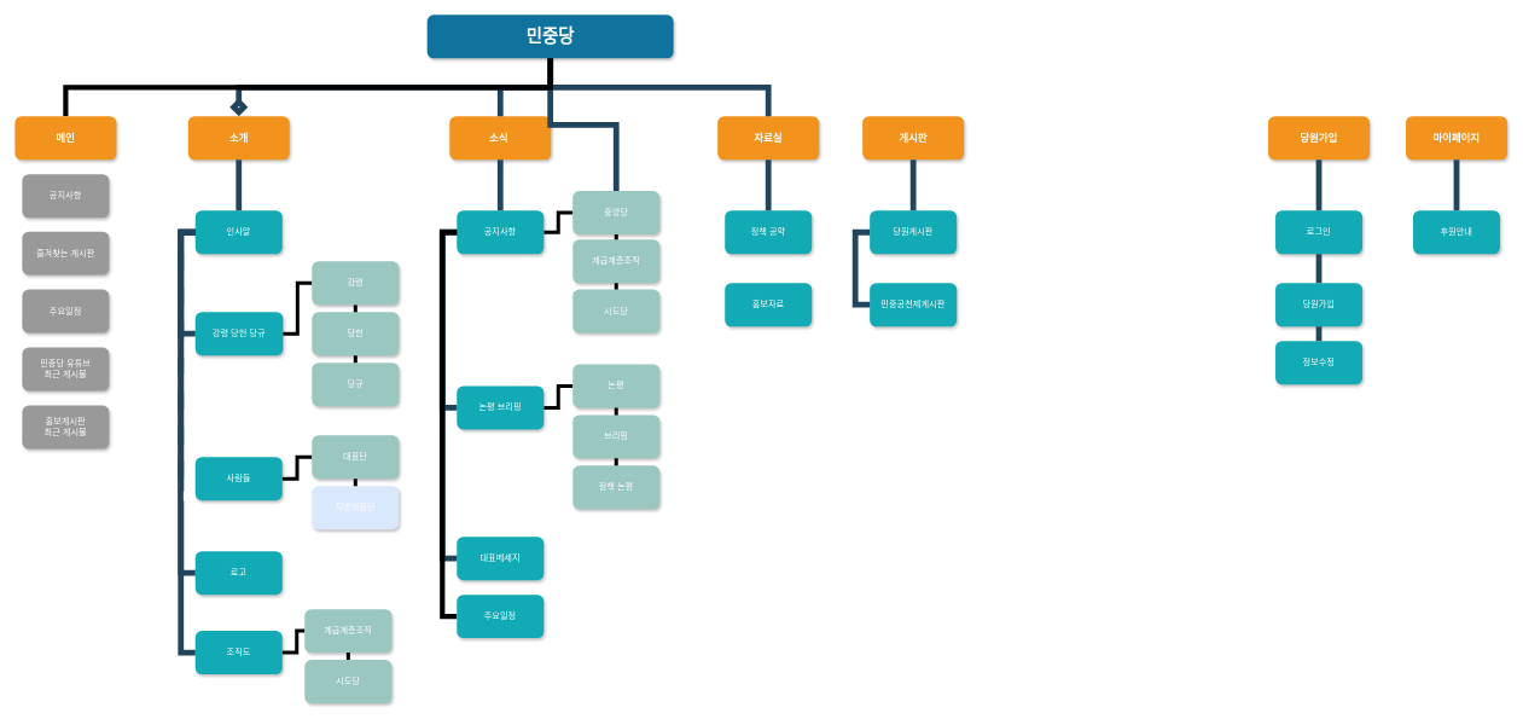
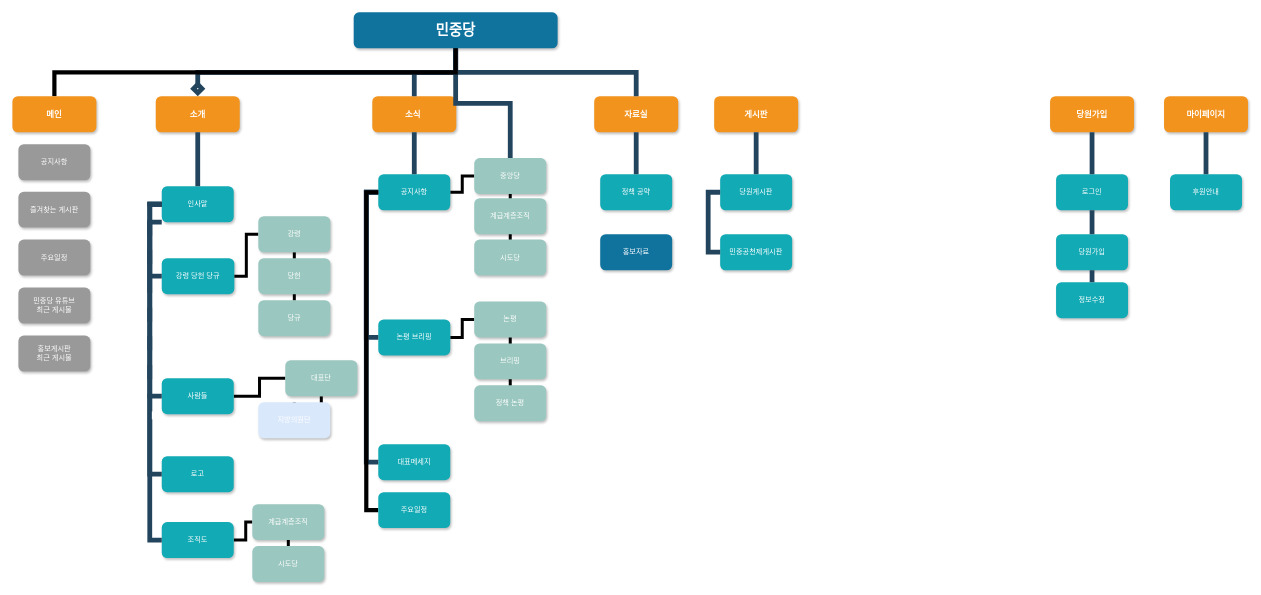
  <mxCell id="0" />
  <mxCell id="1" parent="0" />
  <mxCell id="2" value="민중당" style="whiteSpace=wrap;rounded=1;shadow=1;fillColor=#10739E;strokeColor=none;fontColor=#FFFFFF;fontStyle=1;fontSize=24" parent="1" vertex="1"><mxGeometry x="589" y="20" width="340" height="60" as="geometry" /></mxCell>
  <mxCell id="3" value="소개" style="whiteSpace=wrap;rounded=1;fillColor=#F2931E;strokeColor=none;shadow=1;fontColor=#FFFFFF;fontStyle=1;fontSize=14" parent="1" vertex="1"><mxGeometry x="259" y="160" width="140" height="60" as="geometry" /></mxCell>
  <mxCell id="4" value="소식 " style="whiteSpace=wrap;rounded=1;fillColor=#F2931E;strokeColor=none;shadow=1;fontColor=#FFFFFF;fontStyle=1;fontSize=14" parent="1" vertex="1"><mxGeometry x="620" y="160" width="140" height="60" as="geometry" /></mxCell>
  <mxCell id="5" value="자료실" style="whiteSpace=wrap;rounded=1;fillColor=#F2931E;strokeColor=none;shadow=1;fontColor=#FFFFFF;fontStyle=1;fontSize=14" parent="1" vertex="1"><mxGeometry x="990" y="160" width="140" height="60" as="geometry" /></mxCell>
  <mxCell id="6" value="게시판" style="whiteSpace=wrap;rounded=1;fillColor=#F2931E;strokeColor=none;shadow=1;fontColor=#FFFFFF;fontStyle=1;fontSize=14" parent="1" vertex="1"><mxGeometry x="1190" y="160" width="140" height="60" as="geometry" /></mxCell>
- <mxCell id="7" value="인사말" style="whiteSpace=wrap;rounded=1;fillColor=#12AAB5;strokeColor=none;shadow=1;fontColor=#FFFFFF;" parent="1" vertex="1"><mxGeometry x="269" y="290" width="120" height="60" as="geometry" /></mxCell>
+ <mxCell id="7" value="인사말" style="whiteSpace=wrap;rounded=1;fillColor=#12AAB5;strokeColor=none;shadow=1;fontColor=#FFFFFF;" parent="1" vertex="1"><mxGeometry x="269" y="310" width="120" height="60" as="geometry" /></mxCell>
  <mxCell id="8" value="강령 당헌 당규" style="whiteSpace=wrap;rounded=1;fillColor=#12AAB5;strokeColor=none;shadow=1;fontColor=#FFFFFF;fontStyle=0" parent="1" vertex="1"><mxGeometry x="269" y="430" width="121" height="60" as="geometry" /></mxCell>
  <mxCell id="9" value="" style="edgeStyle=orthogonalEdgeStyle;rounded=0;orthogonalLoop=1;jettySize=auto;html=1;endArrow=none;endFill=0;strokeWidth=5;" edge="1" parent="1" source="10" target="12"><mxGeometry relative="1" as="geometry" /></mxCell>
  <mxCell id="10" value="사람들" style="whiteSpace=wrap;rounded=1;fillColor=#12AAB5;strokeColor=none;shadow=1;fontColor=#FFFFFF;fontStyle=0" parent="1" vertex="1"><mxGeometry x="269" y="630" width="120" height="60" as="geometry" /></mxCell>
  <mxCell id="11" value="" style="edgeStyle=orthogonalEdgeStyle;rounded=0;orthogonalLoop=1;jettySize=auto;html=1;endArrow=none;endFill=0;strokeWidth=5;" edge="1" parent="1" source="12" target="13"><mxGeometry relative="1" as="geometry" /></mxCell>
- <mxCell id="12" value="대표단" style="whiteSpace=wrap;rounded=1;fillColor=#9AC7BF;strokeColor=none;shadow=1;fontColor=#FFFFFF;fontStyle=0" vertex="1" parent="1"><mxGeometry x="430" y="600" width="120" height="60" as="geometry" /></mxCell>
+ <mxCell id="12" value="대표단" style="whiteSpace=wrap;rounded=1;fillColor=#9AC7BF;strokeColor=none;shadow=1;fontColor=#FFFFFF;fontStyle=0" vertex="1" parent="1"><mxGeometry x="475" y="600" width="120" height="60" as="geometry" /></mxCell>
  <mxCell id="13" value="지방의원단" style="whiteSpace=wrap;rounded=1;fillColor=#dae8fc;strokeColor=none;shadow=1;fontColor=#FFFFFF;fontStyle=0;" vertex="1" parent="1"><mxGeometry x="430" y="670" width="120" height="60" as="geometry" /></mxCell>
  <mxCell id="14" value="로고" style="whiteSpace=wrap;rounded=1;fillColor=#12AAB5;strokeColor=none;shadow=1;fontColor=#FFFFFF;fontStyle=0" parent="1" vertex="1"><mxGeometry x="269" y="760" width="120" height="60" as="geometry" /></mxCell>
  <mxCell id="15" style="edgeStyle=orthogonalEdgeStyle;rounded=0;orthogonalLoop=1;jettySize=auto;html=1;entryX=0;entryY=0.5;entryDx=0;entryDy=0;endArrow=none;endFill=0;strokeWidth=5;" edge="1" parent="1" source="16" target="18"><mxGeometry relative="1" as="geometry" /></mxCell>
  <mxCell id="16" value="공지사항" style="whiteSpace=wrap;rounded=1;fillColor=#12AAB5;strokeColor=none;shadow=1;fontColor=#FFFFFF;" parent="1" vertex="1"><mxGeometry x="630" y="290" width="120" height="60" as="geometry" /></mxCell>
  <mxCell id="17" value="" style="edgeStyle=orthogonalEdgeStyle;rounded=0;orthogonalLoop=1;jettySize=auto;html=1;endArrow=none;endFill=0;strokeWidth=5;" edge="1" parent="1" source="18" target="20"><mxGeometry relative="1" as="geometry" /></mxCell>
  <mxCell id="18" value="중앙당" style="whiteSpace=wrap;rounded=1;fillColor=#9AC7BF;strokeColor=none;shadow=1;fontColor=#FFFFFF;" vertex="1" parent="1"><mxGeometry x="790" y="263" width="120" height="60" as="geometry" /></mxCell>
  <mxCell id="19" value="" style="edgeStyle=orthogonalEdgeStyle;rounded=0;orthogonalLoop=1;jettySize=auto;html=1;endArrow=none;endFill=0;strokeWidth=5;" edge="1" parent="1" source="20" target="21"><mxGeometry relative="1" as="geometry" /></mxCell>
  <mxCell id="20" value="계급계층조직" style="whiteSpace=wrap;rounded=1;fillColor=#9AC7BF;strokeColor=none;shadow=1;fontColor=#FFFFFF;" vertex="1" parent="1"><mxGeometry x="790" y="330" width="120" height="60" as="geometry" /></mxCell>
  <mxCell id="21" value="시도당" style="whiteSpace=wrap;rounded=1;fillColor=#9AC7BF;strokeColor=none;shadow=1;fontColor=#FFFFFF;" vertex="1" parent="1"><mxGeometry x="790" y="399" width="120" height="60" as="geometry" /></mxCell>
  <mxCell id="22" value="" style="edgeStyle=orthogonalEdgeStyle;rounded=0;orthogonalLoop=1;jettySize=auto;html=1;endArrow=none;endFill=0;strokeWidth=5;" edge="1" parent="1" source="23" target="25"><mxGeometry relative="1" as="geometry" /></mxCell>
  <mxCell id="23" value="논평 브리핑" style="whiteSpace=wrap;rounded=1;fillColor=#12AAB5;strokeColor=none;shadow=1;fontColor=#FFFFFF;fontStyle=0" parent="1" vertex="1"><mxGeometry x="630" y="532" width="120" height="60" as="geometry" /></mxCell>
  <mxCell id="24" value="" style="edgeStyle=orthogonalEdgeStyle;rounded=0;orthogonalLoop=1;jettySize=auto;html=1;endArrow=none;endFill=0;strokeWidth=5;" edge="1" parent="1" source="25" target="27"><mxGeometry relative="1" as="geometry" /></mxCell>
  <mxCell id="25" value="논평" style="whiteSpace=wrap;rounded=1;fillColor=#9AC7BF;strokeColor=none;shadow=1;fontColor=#FFFFFF;fontStyle=0" vertex="1" parent="1"><mxGeometry x="790" y="502" width="120" height="60" as="geometry" /></mxCell>
  <mxCell id="26" value="" style="edgeStyle=orthogonalEdgeStyle;rounded=0;orthogonalLoop=1;jettySize=auto;html=1;endArrow=none;endFill=0;strokeWidth=5;" edge="1" parent="1" source="27" target="28"><mxGeometry relative="1" as="geometry" /></mxCell>
  <mxCell id="27" value="브리핑" style="whiteSpace=wrap;rounded=1;fillColor=#9AC7BF;strokeColor=none;shadow=1;fontColor=#FFFFFF;fontStyle=0" vertex="1" parent="1"><mxGeometry x="790" y="572" width="120" height="60" as="geometry" /></mxCell>
  <mxCell id="28" value="정책 논평" style="whiteSpace=wrap;rounded=1;fillColor=#9AC7BF;strokeColor=none;shadow=1;fontColor=#FFFFFF;fontStyle=0" vertex="1" parent="1"><mxGeometry x="790" y="642" width="120" height="60" as="geometry" /></mxCell>
  <mxCell id="29" value="대표메세지" style="whiteSpace=wrap;rounded=1;fillColor=#12AAB5;strokeColor=none;shadow=1;fontColor=#FFFFFF;fontStyle=0" parent="1" vertex="1"><mxGeometry x="630" y="740" width="120" height="60" as="geometry" /></mxCell>
- <mxCell id="30" value="홍보자료" style="whiteSpace=wrap;rounded=1;fillColor=#12AAB5;strokeColor=none;shadow=1;fontColor=#FFFFFF;fontStyle=0" parent="1" vertex="1"><mxGeometry x="1000" y="390" width="120" height="60" as="geometry" /></mxCell>
+ <mxCell id="30" value="홍보자료" style="whiteSpace=wrap;rounded=1;fillColor=#10739e;strokeColor=none;shadow=1;fontColor=#FFFFFF;fontStyle=0;" parent="1" vertex="1"><mxGeometry x="1000" y="390" width="120" height="60" as="geometry" /></mxCell>
  <mxCell id="31" value="" style="edgeStyle=elbowEdgeStyle;elbow=vertical;rounded=0;fontColor=#000000;endArrow=none;endFill=0;strokeWidth=8;strokeColor=#23445D;" parent="1" source="3" target="7" edge="1"><mxGeometry width="100" height="100" relative="1" as="geometry"><mxPoint x="119" y="280" as="sourcePoint" /><mxPoint x="219" y="180" as="targetPoint" /></mxGeometry></mxCell>
  <mxCell id="32" value="" style="edgeStyle=elbowEdgeStyle;elbow=horizontal;rounded=0;fontColor=#000000;endArrow=none;endFill=0;strokeWidth=8;strokeColor=#23445D;" parent="1" source="7" target="8" edge="1"><mxGeometry width="100" height="100" relative="1" as="geometry"><mxPoint x="209" y="470" as="sourcePoint" /><mxPoint x="309" y="370" as="targetPoint" /><Array as="points"><mxPoint x="249" y="370" /></Array></mxGeometry></mxCell>
  <mxCell id="33" value="" style="edgeStyle=elbowEdgeStyle;elbow=horizontal;rounded=0;fontColor=#000000;endArrow=none;endFill=0;strokeWidth=8;strokeColor=#23445D;" parent="1" source="7" target="14" edge="1"><mxGeometry width="100" height="100" relative="1" as="geometry"><mxPoint x="279" y="330" as="sourcePoint" /><mxPoint x="279" y="430" as="targetPoint" /><Array as="points"><mxPoint x="249" y="530" /></Array></mxGeometry></mxCell>
  <mxCell id="34" value="" style="edgeStyle=elbowEdgeStyle;elbow=horizontal;rounded=0;fontColor=#000000;endArrow=none;endFill=0;strokeWidth=8;strokeColor=#23445D;dashed=1;" parent="1" source="7" target="10" edge="1"><mxGeometry width="100" height="100" relative="1" as="geometry"><mxPoint x="299" y="350" as="sourcePoint" /><mxPoint x="299" y="450" as="targetPoint" /><Array as="points"><mxPoint x="249" y="400" /></Array></mxGeometry></mxCell>
  <mxCell id="35" value="" style="edgeStyle=elbowEdgeStyle;elbow=vertical;rounded=0;fontColor=#000000;endArrow=none;endFill=0;strokeWidth=8;strokeColor=#23445D;" parent="1" source="4" target="16" edge="1"><mxGeometry width="100" height="100" relative="1" as="geometry"><mxPoint x="330" y="230" as="sourcePoint" /><mxPoint x="230" y="300" as="targetPoint" /></mxGeometry></mxCell>
  <mxCell id="36" value="" style="edgeStyle=elbowEdgeStyle;elbow=horizontal;rounded=0;fontColor=#000000;endArrow=none;endFill=0;strokeWidth=8;strokeColor=#23445D;" parent="1" source="16" target="23" edge="1"><mxGeometry width="100" height="100" relative="1" as="geometry"><mxPoint x="610" y="320" as="sourcePoint" /><mxPoint x="620" y="420" as="targetPoint" /><Array as="points"><mxPoint x="610" y="370" /></Array></mxGeometry></mxCell>
  <mxCell id="37" value="" style="edgeStyle=elbowEdgeStyle;elbow=horizontal;rounded=0;fontColor=#000000;endArrow=none;endFill=0;strokeWidth=8;strokeColor=#23445D;" parent="1" source="16" target="29" edge="1"><mxGeometry width="100" height="100" relative="1" as="geometry"><mxPoint x="620" y="320" as="sourcePoint" /><mxPoint x="620" y="500" as="targetPoint" /><Array as="points"><mxPoint x="610" y="410" /></Array></mxGeometry></mxCell>
  <mxCell id="38" value="정책 공약" style="whiteSpace=wrap;rounded=1;fillColor=#12AAB5;strokeColor=none;shadow=1;fontColor=#FFFFFF;" parent="1" vertex="1"><mxGeometry x="1000" y="290" width="120" height="60" as="geometry" /></mxCell>
  <mxCell id="39" value="당원게시판" style="whiteSpace=wrap;rounded=1;fillColor=#12AAB5;strokeColor=none;shadow=1;fontColor=#FFFFFF;" parent="1" vertex="1"><mxGeometry x="1200" y="290" width="120" height="60" as="geometry" /></mxCell>
  <mxCell id="40" value="민중공천제게시판" style="whiteSpace=wrap;rounded=1;fillColor=#12AAB5;strokeColor=none;shadow=1;fontColor=#FFFFFF;fontStyle=0" parent="1" vertex="1"><mxGeometry x="1200" y="390" width="120" height="60" as="geometry" /></mxCell>
  <mxCell id="41" value="" style="edgeStyle=elbowEdgeStyle;elbow=horizontal;rounded=0;fontColor=#000000;endArrow=none;endFill=0;strokeWidth=8;strokeColor=#23445D;" parent="1" source="39" target="40" edge="1"><mxGeometry width="100" height="100" relative="1" as="geometry"><mxPoint x="1180" y="320" as="sourcePoint" /><mxPoint x="1190" y="420" as="targetPoint" /><Array as="points"><mxPoint x="1180" y="370" /></Array></mxGeometry></mxCell>
  <mxCell id="42" value="" style="edgeStyle=elbowEdgeStyle;elbow=vertical;rounded=0;fontColor=#000000;endArrow=none;endFill=0;strokeWidth=8;strokeColor=#23445D;" parent="1" source="5" target="38" edge="1"><mxGeometry width="100" height="100" relative="1" as="geometry"><mxPoint x="870" y="260" as="sourcePoint" /><mxPoint x="970" y="160" as="targetPoint" /></mxGeometry></mxCell>
  <mxCell id="43" value="" style="edgeStyle=elbowEdgeStyle;elbow=vertical;rounded=0;fontColor=#000000;endArrow=none;endFill=0;strokeWidth=8;strokeColor=#23445D;" parent="1" source="6" target="39" edge="1"><mxGeometry width="100" height="100" relative="1" as="geometry"><mxPoint x="1260" y="290" as="sourcePoint" /><mxPoint x="1160" y="180" as="targetPoint" /></mxGeometry></mxCell>
  <mxCell id="44" value="" style="edgeStyle=elbowEdgeStyle;elbow=vertical;rounded=0;fontColor=#000000;endArrow=diamond;endFill=0;strokeWidth=8;strokeColor=#23445D;" parent="1" source="2" target="3" edge="1"><mxGeometry width="100" height="100" relative="1" as="geometry"><mxPoint x="279" y="130" as="sourcePoint" /><mxPoint x="379" y="30" as="targetPoint" /></mxGeometry></mxCell>
  <mxCell id="45" value="" style="edgeStyle=elbowEdgeStyle;elbow=vertical;rounded=0;fontColor=#000000;endArrow=none;endFill=0;strokeWidth=8;strokeColor=#23445D;" parent="1" source="2" target="4" edge="1"><mxGeometry width="100" height="100" relative="1" as="geometry"><mxPoint x="289" y="140" as="sourcePoint" /><mxPoint x="389" y="40" as="targetPoint" /></mxGeometry></mxCell>
  <mxCell id="46" value="" style="edgeStyle=elbowEdgeStyle;elbow=vertical;rounded=0;fontColor=#000000;endArrow=none;endFill=0;strokeWidth=8;strokeColor=#23445D;" parent="1" source="2" target="5" edge="1"><mxGeometry width="100" height="100" relative="1" as="geometry"><mxPoint x="299" y="150" as="sourcePoint" /><mxPoint x="399" y="50" as="targetPoint" /></mxGeometry></mxCell>
  <mxCell id="47" value="" style="edgeStyle=elbowEdgeStyle;elbow=vertical;rounded=0;fontColor=#000000;endArrow=none;endFill=0;strokeWidth=8;strokeColor=#23445D;" parent="1" source="2" target="18" edge="1"><mxGeometry width="100" height="100" relative="1" as="geometry"><mxPoint x="309" y="160" as="sourcePoint" /><mxPoint x="409" y="60" as="targetPoint" /></mxGeometry></mxCell>
  <mxCell id="48" value="" style="edgeStyle=orthogonalEdgeStyle;rounded=0;orthogonalLoop=1;jettySize=auto;html=1;endArrow=none;endFill=0;strokeWidth=5;" edge="1" parent="1" source="49" target="51"><mxGeometry relative="1" as="geometry" /></mxCell>
  <mxCell id="49" value="조직도" style="whiteSpace=wrap;rounded=1;fillColor=#12AAB5;strokeColor=none;shadow=1;fontColor=#FFFFFF;fontStyle=0" parent="1" vertex="1"><mxGeometry x="269" y="870" width="120" height="60" as="geometry" /></mxCell>
  <mxCell id="50" value="" style="edgeStyle=orthogonalEdgeStyle;rounded=0;orthogonalLoop=1;jettySize=auto;html=1;endArrow=none;endFill=0;strokeWidth=5;" edge="1" parent="1" source="51" target="52"><mxGeometry relative="1" as="geometry" /></mxCell>
  <mxCell id="51" value="계급계층조직" style="whiteSpace=wrap;rounded=1;fillColor=#9AC7BF;strokeColor=none;shadow=1;fontColor=#FFFFFF;fontStyle=0" vertex="1" parent="1"><mxGeometry x="420" y="840" width="120" height="60" as="geometry" /></mxCell>
  <mxCell id="52" value="시도당" style="whiteSpace=wrap;rounded=1;fillColor=#9AC7BF;strokeColor=none;shadow=1;fontColor=#FFFFFF;fontStyle=0" vertex="1" parent="1"><mxGeometry x="420" y="910" width="120" height="60" as="geometry" /></mxCell>
  <mxCell id="53" value="" style="edgeStyle=elbowEdgeStyle;elbow=horizontal;rounded=0;fontColor=#000000;endArrow=none;endFill=0;strokeWidth=8;strokeColor=#23445D;entryX=0;entryY=0.5;entryDx=0;entryDy=0;" parent="1" source="7" target="49" edge="1"><mxGeometry width="100" height="100" relative="1" as="geometry"><mxPoint x="289" y="320" as="sourcePoint" /><mxPoint x="279" y="750" as="targetPoint" /><Array as="points"><mxPoint x="249" y="540" /></Array></mxGeometry></mxCell>
  <mxCell id="54" value="&amp;nbsp;&amp;nbsp;" style="edgeLabel;html=1;align=center;verticalAlign=middle;resizable=0;points=[];" parent="53" vertex="1" connectable="0"><mxGeometry x="0.237" y="6" relative="1" as="geometry"><mxPoint as="offset" /></mxGeometry></mxCell>
  <mxCell id="55" value="당원가입" style="whiteSpace=wrap;rounded=1;fillColor=#F2931E;strokeColor=none;shadow=1;fontColor=#FFFFFF;fontStyle=1;fontSize=14" parent="1" vertex="1"><mxGeometry x="1750" y="160" width="140" height="60" as="geometry" /></mxCell>
  <mxCell id="56" value="마이페이지" style="whiteSpace=wrap;rounded=1;fillColor=#F2931E;strokeColor=none;shadow=1;fontColor=#FFFFFF;fontStyle=1;fontSize=14" parent="1" vertex="1"><mxGeometry x="1940" y="160" width="140" height="60" as="geometry" /></mxCell>
  <mxCell id="57" value="후원안내" style="whiteSpace=wrap;rounded=1;fillColor=#12AAB5;strokeColor=none;shadow=1;fontColor=#FFFFFF;" parent="1" vertex="1"><mxGeometry x="1950" y="290" width="120" height="60" as="geometry" /></mxCell>
  <mxCell id="58" value="" style="edgeStyle=elbowEdgeStyle;elbow=vertical;rounded=0;fontColor=#000000;endArrow=none;endFill=0;strokeWidth=8;strokeColor=#23445D;" parent="1" source="56" target="57" edge="1"><mxGeometry width="100" height="100" relative="1" as="geometry"><mxPoint x="2009.17" y="220" as="sourcePoint" /><mxPoint x="2009.17" y="290" as="targetPoint" /></mxGeometry></mxCell>
  <mxCell id="59" value="로그인" style="whiteSpace=wrap;rounded=1;fillColor=#12AAB5;strokeColor=none;shadow=1;fontColor=#FFFFFF;" parent="1" vertex="1"><mxGeometry x="1760" y="290" width="120" height="60" as="geometry" /></mxCell>
  <mxCell id="60" value="" style="edgeStyle=elbowEdgeStyle;elbow=vertical;rounded=0;fontColor=#000000;endArrow=none;endFill=0;strokeWidth=8;strokeColor=#23445D;" parent="1" source="55" target="59" edge="1"><mxGeometry width="100" height="100" relative="1" as="geometry"><mxPoint x="1820" y="220" as="sourcePoint" /><mxPoint x="1820" y="290" as="targetPoint" /></mxGeometry></mxCell>
  <mxCell id="61" value="당원가입" style="whiteSpace=wrap;rounded=1;fillColor=#12AAB5;strokeColor=none;shadow=1;fontColor=#FFFFFF;" parent="1" vertex="1"><mxGeometry x="1760" y="390" width="120" height="60" as="geometry" /></mxCell>
  <mxCell id="62" value="정보수정" style="whiteSpace=wrap;rounded=1;fillColor=#12AAB5;strokeColor=none;shadow=1;fontColor=#FFFFFF;" parent="1" vertex="1"><mxGeometry x="1760" y="470" width="120" height="60" as="geometry" /></mxCell>
  <mxCell id="63" value="" style="edgeStyle=elbowEdgeStyle;elbow=vertical;rounded=0;fontColor=#000000;endArrow=none;endFill=0;strokeWidth=8;strokeColor=#23445D;exitX=0.5;exitY=1;exitDx=0;exitDy=0;" parent="1" source="59" target="61" edge="1"><mxGeometry width="100" height="100" relative="1" as="geometry"><mxPoint x="1820" y="360" as="sourcePoint" /><mxPoint x="1819.66" y="355" as="targetPoint" /></mxGeometry></mxCell>
  <mxCell id="64" value="" style="edgeStyle=elbowEdgeStyle;elbow=vertical;rounded=0;fontColor=#000000;endArrow=none;endFill=0;strokeWidth=8;strokeColor=#23445D;" parent="1" source="61" target="62" edge="1"><mxGeometry width="100" height="100" relative="1" as="geometry"><mxPoint x="1820" y="450" as="sourcePoint" /><mxPoint x="1819.66" y="469" as="targetPoint" /></mxGeometry></mxCell>
  <mxCell id="65" style="edgeStyle=orthogonalEdgeStyle;rounded=0;orthogonalLoop=1;jettySize=auto;html=1;endArrow=none;endFill=0;strokeWidth=7;" edge="1" parent="1" source="66" target="2"><mxGeometry relative="1" as="geometry"><Array as="points"><mxPoint x="90" y="120" /><mxPoint x="759" y="120" /></Array></mxGeometry></mxCell>
  <mxCell id="66" value="메인" style="whiteSpace=wrap;rounded=1;fillColor=#F2931E;strokeColor=none;shadow=1;fontColor=#FFFFFF;fontStyle=1;fontSize=14" parent="1" vertex="1"><mxGeometry x="20" y="160" width="140" height="60" as="geometry" /></mxCell>
  <mxCell id="67" value="공지사항" style="whiteSpace=wrap;rounded=1;fillColor=#999999;strokeColor=none;shadow=1;fontColor=#FFFFFF;" parent="1" vertex="1"><mxGeometry x="30" y="240" width="120" height="60" as="geometry" /></mxCell>
  <mxCell id="68" value="즐겨찾는 게시판" style="whiteSpace=wrap;rounded=1;fillColor=#999999;strokeColor=none;shadow=1;fontColor=#FFFFFF;" parent="1" vertex="1"><mxGeometry x="30" y="319" width="120" height="60" as="geometry" /></mxCell>
  <mxCell id="69" value="주요일정" style="whiteSpace=wrap;rounded=1;fillColor=#999999;strokeColor=none;shadow=1;fontColor=#FFFFFF;" parent="1" vertex="1"><mxGeometry x="30" y="399" width="120" height="60" as="geometry" /></mxCell>
  <mxCell id="70" value="민중당 유튜브&#10;최근 게시물" style="whiteSpace=wrap;rounded=1;fillColor=#999999;strokeColor=none;shadow=1;fontColor=#FFFFFF;" parent="1" vertex="1"><mxGeometry x="30" y="479" width="120" height="60" as="geometry" /></mxCell>
  <mxCell id="71" style="edgeStyle=orthogonalEdgeStyle;rounded=0;orthogonalLoop=1;jettySize=auto;html=1;entryX=0;entryY=0.5;entryDx=0;entryDy=0;endArrow=none;endFill=0;strokeWidth=7;exitX=0;exitY=0.5;exitDx=0;exitDy=0;" edge="1" parent="1" source="72" target="16"><mxGeometry relative="1" as="geometry" /></mxCell>
  <mxCell id="72" value="주요일정" style="whiteSpace=wrap;rounded=1;fillColor=#12AAB5;strokeColor=none;shadow=1;fontColor=#FFFFFF;fontStyle=0" parent="1" vertex="1"><mxGeometry x="630" y="820" width="120" height="60" as="geometry" /></mxCell>
  <mxCell id="73" value="홍보게시판&#10;최근 게시물" style="whiteSpace=wrap;rounded=1;fillColor=#999999;strokeColor=none;shadow=1;fontColor=#FFFFFF;" parent="1" vertex="1"><mxGeometry x="30" y="559" width="120" height="60" as="geometry" /></mxCell>
  <mxCell id="74" value="&amp;nbsp; &amp;nbsp; &amp;nbsp;" style="text;html=1;align=center;verticalAlign=middle;resizable=0;points=[];autosize=1;" parent="1" vertex="1"><mxGeometry x="1068" y="760" width="30" height="20" as="geometry" /></mxCell>
  <mxCell id="75" value="당규" style="whiteSpace=wrap;rounded=1;fillColor=#9AC7BF;strokeColor=none;shadow=1;fontColor=#FFFFFF;fontStyle=0" vertex="1" parent="1"><mxGeometry x="430" y="500" width="120" height="60" as="geometry" /></mxCell>
  <mxCell id="76" style="edgeStyle=orthogonalEdgeStyle;rounded=0;orthogonalLoop=1;jettySize=auto;html=1;entryX=1;entryY=0.5;entryDx=0;entryDy=0;endArrow=none;endFill=0;strokeWidth=5;" edge="1" parent="1" source="78" target="8"><mxGeometry relative="1" as="geometry" /></mxCell>
  <mxCell id="77" style="edgeStyle=orthogonalEdgeStyle;rounded=0;orthogonalLoop=1;jettySize=auto;html=1;endArrow=none;endFill=0;strokeWidth=5;" edge="1" parent="1" source="78" target="75"><mxGeometry relative="1" as="geometry" /></mxCell>
  <mxCell id="78" value="강령" style="whiteSpace=wrap;rounded=1;fillColor=#9AC7BF;strokeColor=none;shadow=1;fontColor=#FFFFFF;fontStyle=0" vertex="1" parent="1"><mxGeometry x="430" y="360" width="120" height="60" as="geometry" /></mxCell>
  <mxCell id="79" value="당헌" style="whiteSpace=wrap;rounded=1;fillColor=#9AC7BF;strokeColor=none;shadow=1;fontColor=#FFFFFF;fontStyle=0" parent="1" vertex="1"><mxGeometry x="430" y="430" width="120" height="60" as="geometry" /></mxCell>
